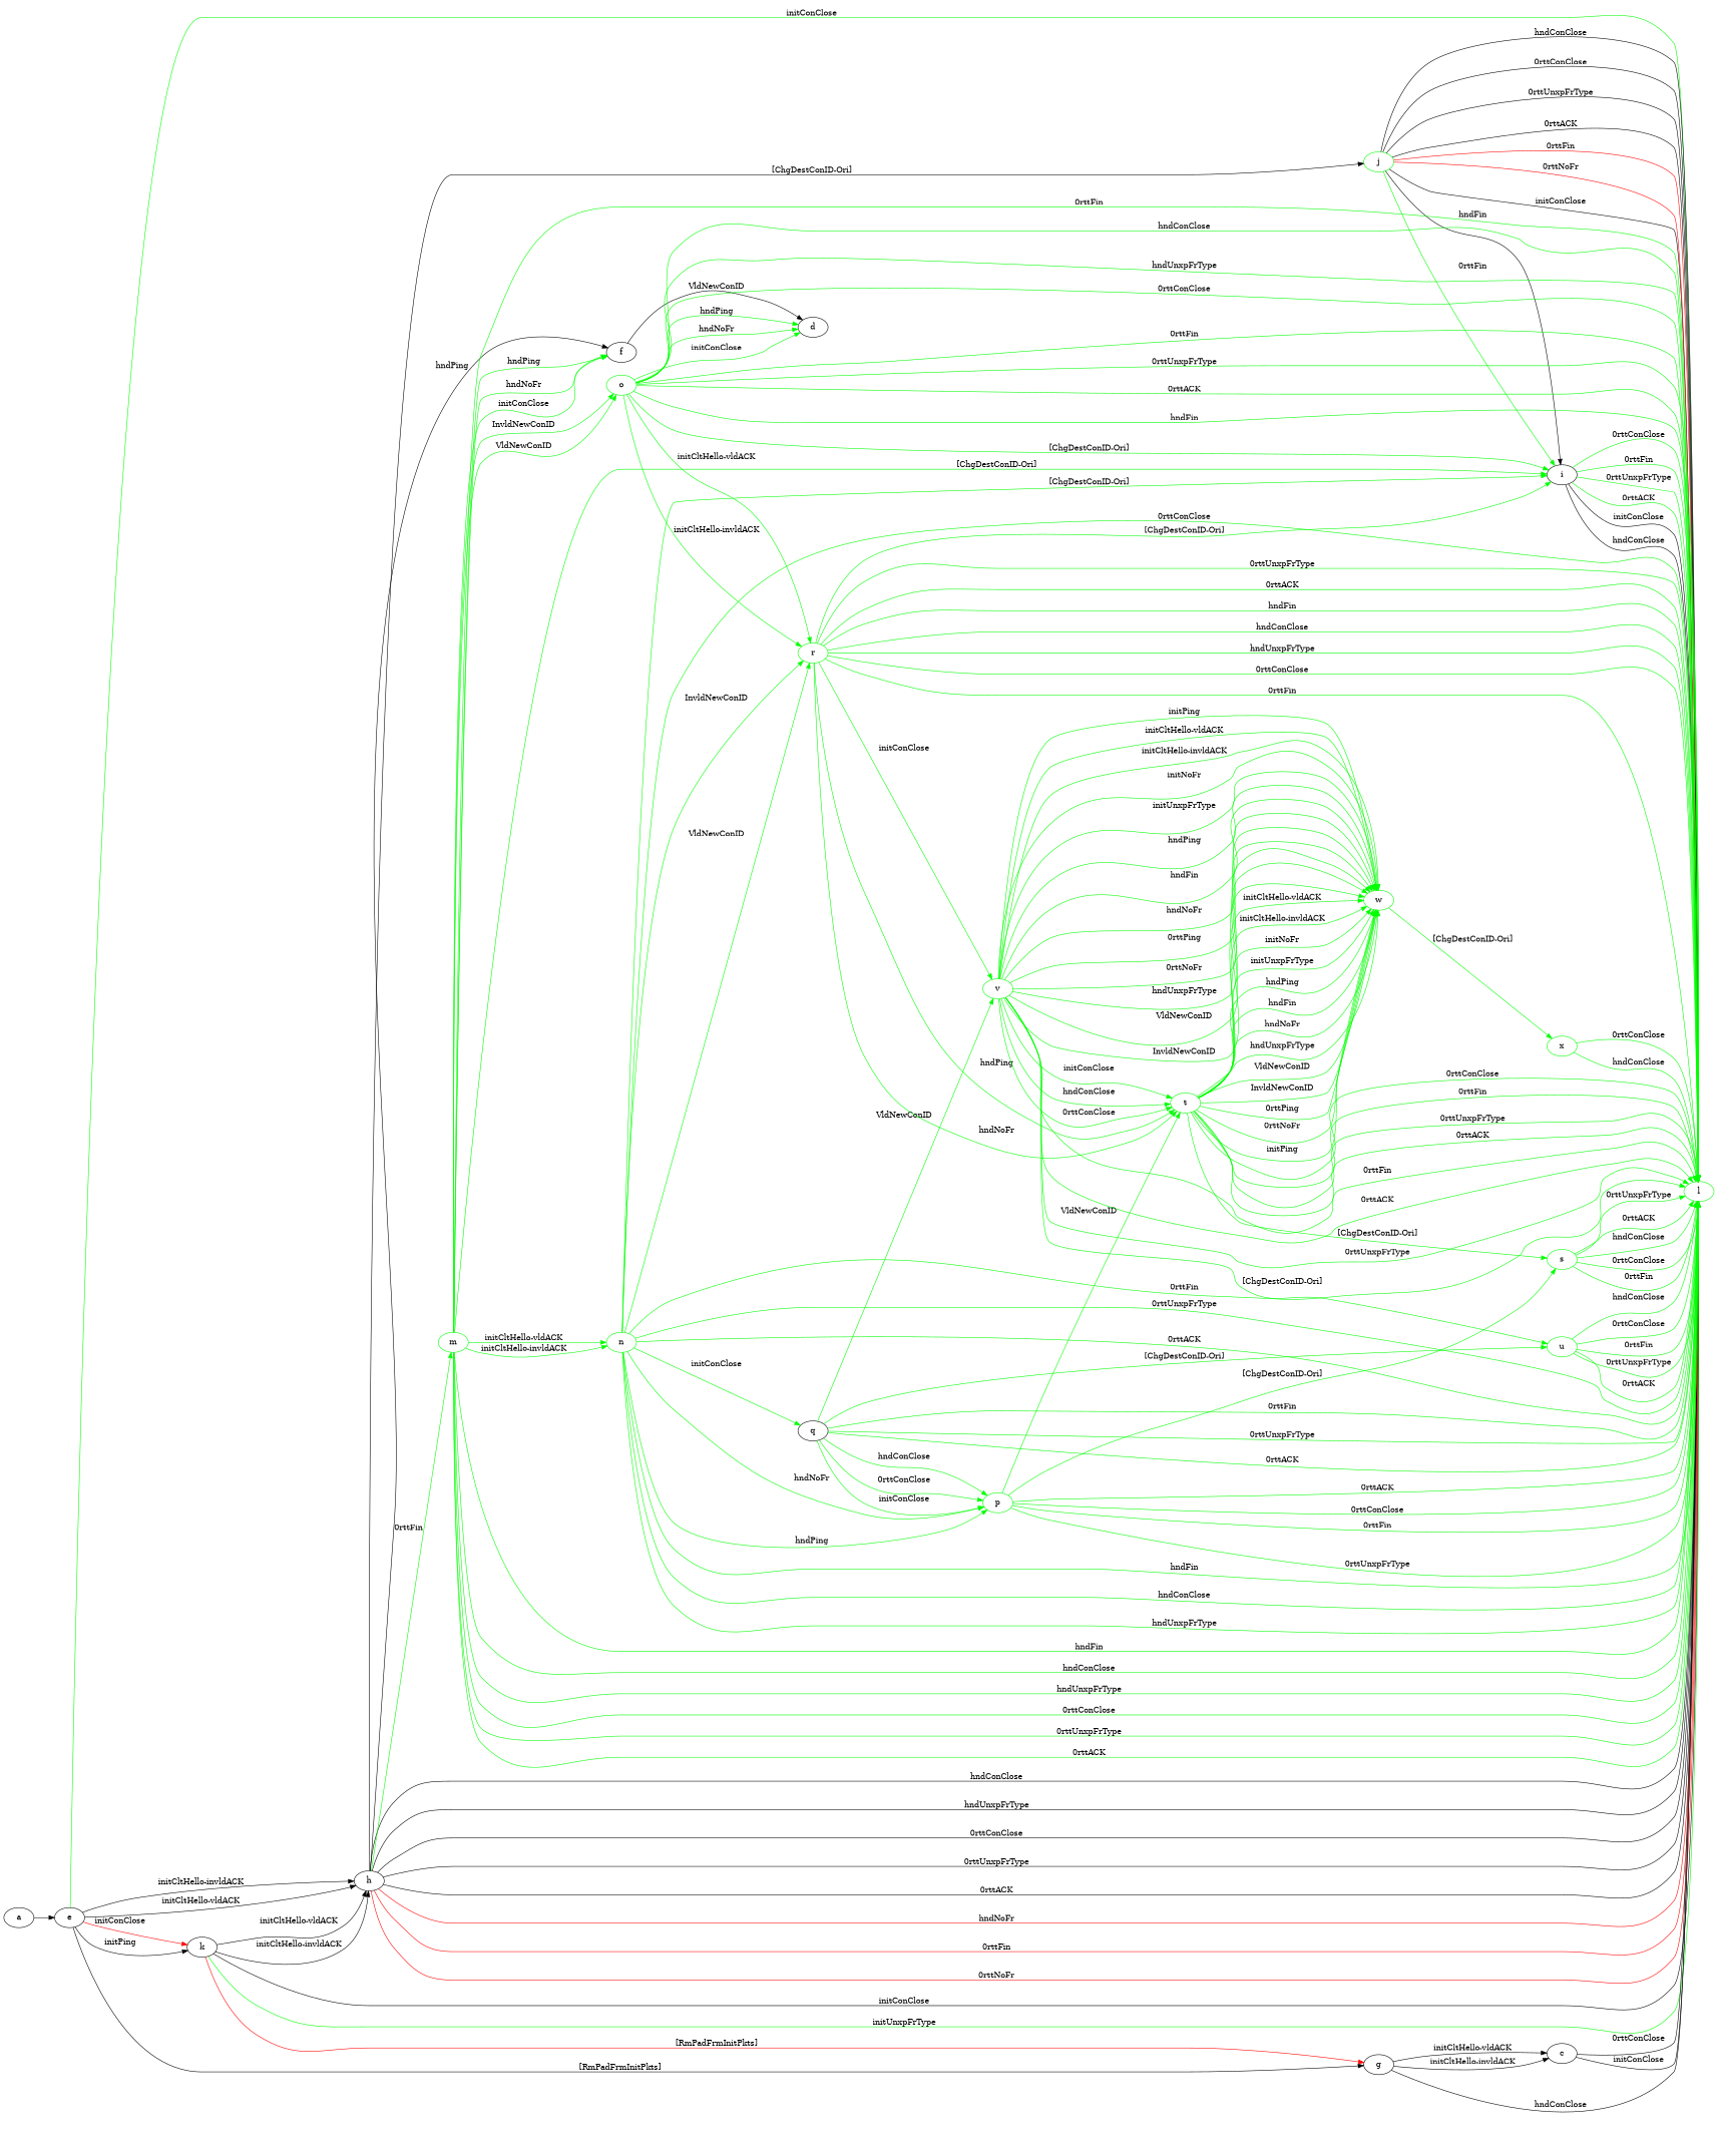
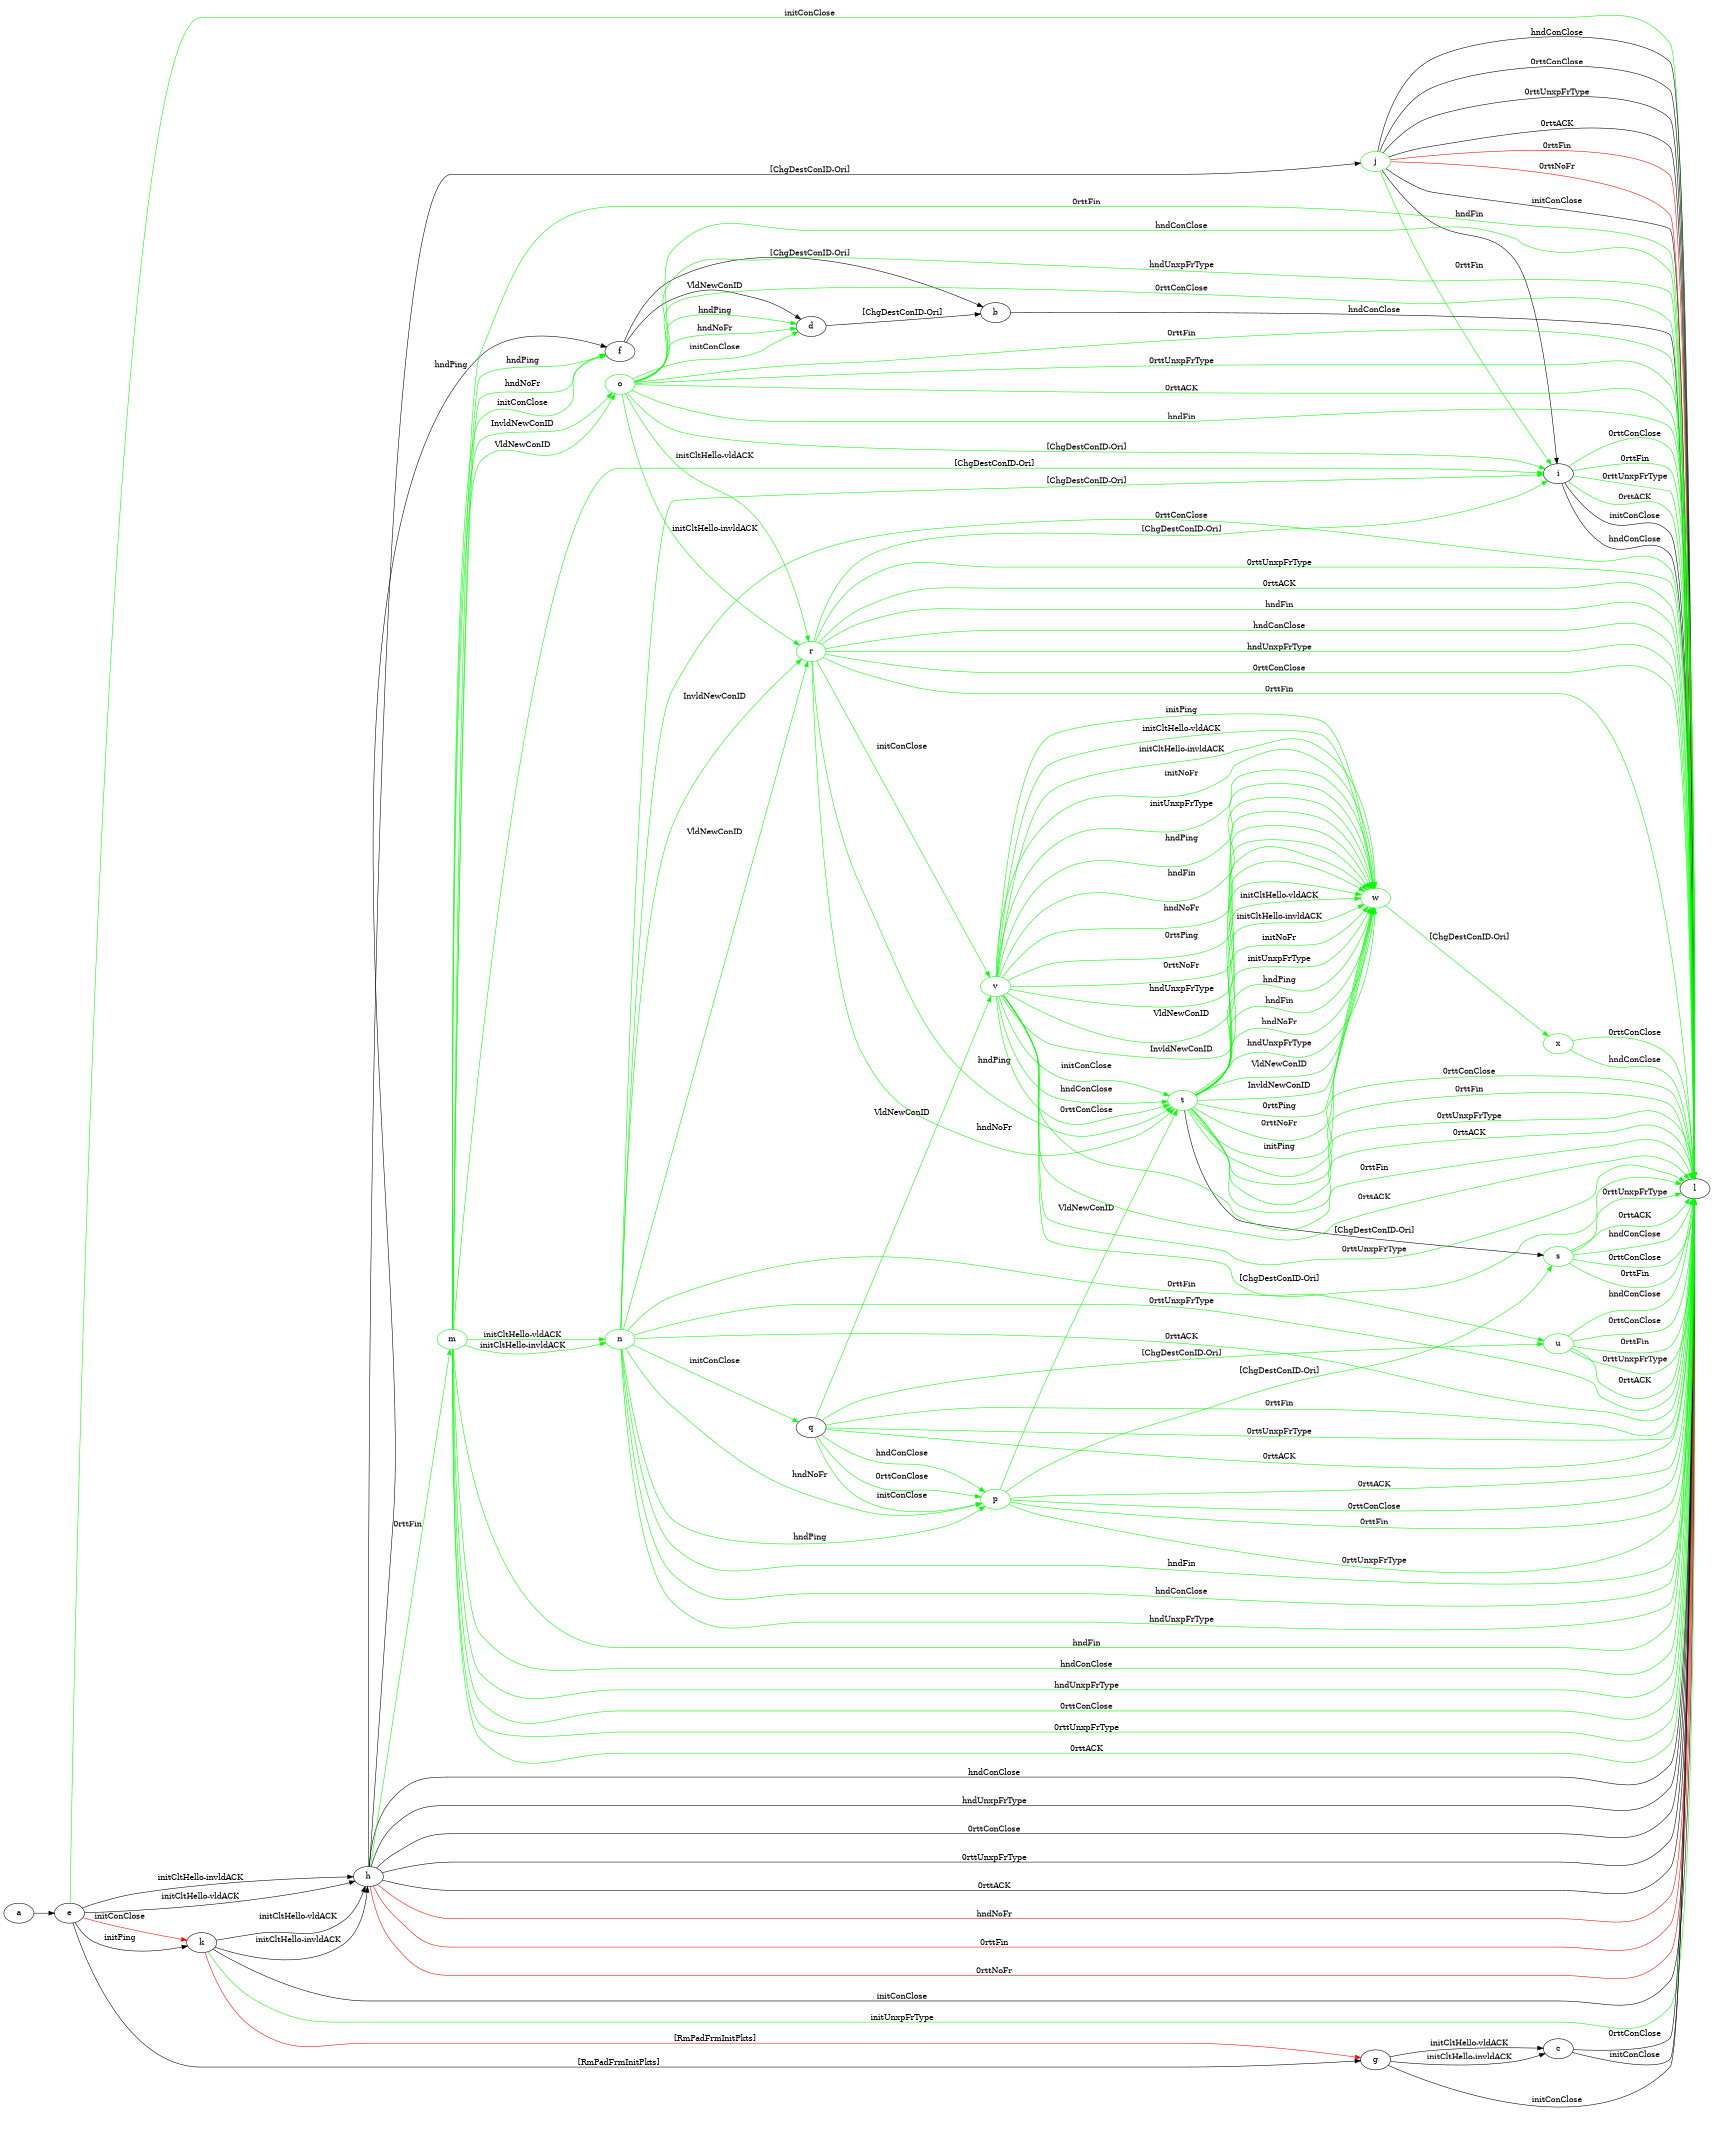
  digraph {
    rankdir=LR
    node [color=green]
    edge [color=green]
    a [color=""]
    e [color=""]
-   l
+   l [color=""]
    g [color=""]
    h [color=""]
    k [color=""]
    c [color=""]
    f [color=""]
    j
    m
+   b [color=""]
    d [color=""]
    i [color=""]
    n
    o
    p
    q [color=black]
    r
    s
    t
    u
    v
    w
    x
    a -> e [color=""]
    e -> l [label="initConClose "]
    e -> g [label="[RmPadFrmInitPkts] " color=""]
    e -> h [label="initCltHello-vldACK " color=""]
    e -> h [label="initCltHello-invldACK " color=""]
    e -> k [label="initPing " color=""]
    e -> k [color=red label="initConClose "]
-   g -> l [label="hndConClose " color=""]
+   g -> l [label="initConClose " color=""]
    g -> c [label="initCltHello-vldACK " color=""]
    g -> c [label="initCltHello-invldACK " color=""]
    h -> l [label="hndConClose " color=""]
    h -> l [label="hndUnxpFrType " color=""]
    h -> l [label="0rttConClose " color=""]
    h -> l [label="0rttUnxpFrType " color=""]
    h -> l [label="0rttACK " color=""]
    h -> l [color=red label="hndNoFr "]
    h -> l [color=red label="0rttFin "]
    h -> l [color=red label="0rttNoFr "]
    h -> f [label="hndPing " color=""]
    h -> j [label="[ChgDestConID-Ori] " color=""]
    h -> m [label="0rttFin "]
    k -> l [label="initConClose " color=""]
    k -> l [label="initUnxpFrType "]
    k -> g [color=red label="[RmPadFrmInitPkts] "]
    k -> h [label="initCltHello-vldACK " color=""]
    k -> h [label="initCltHello-invldACK " color=""]
    c -> l [label="initConClose " color=""]
    c -> l [label="0rttConClose " color=""]
+   f -> b [label="[ChgDestConID-Ori] " color=""]
    f -> d [label="VldNewConID " color=""]
    j -> l [label="initConClose " color=""]
    j -> l [label="hndConClose " color=""]
    j -> l [label="0rttConClose " color=""]
    j -> l [label="0rttUnxpFrType " color=""]
    j -> l [label="0rttACK " color=""]
    j -> l [color=red label="0rttFin "]
    j -> l [color=red label="0rttNoFr "]
    j -> i [label="hndFin " color=""]
    j -> i [label="0rttFin "]
    m -> l [label="hndFin "]
    m -> l [label="hndConClose "]
    m -> l [label="hndUnxpFrType "]
    m -> l [label="0rttConClose "]
    m -> l [label="0rttFin "]
    m -> l [label="0rttUnxpFrType "]
    m -> l [label="0rttACK "]
    m -> f [label="initConClose "]
    m -> f [label="hndPing "]
    m -> f [label="hndNoFr "]
    m -> i [label="[ChgDestConID-Ori] "]
    m -> n [label="initCltHello-vldACK "]
    m -> n [label="initCltHello-invldACK "]
    m -> o [label="VldNewConID "]
    m -> o [label="InvldNewConID "]
+   b -> l [label="hndConClose " color=""]
+   d -> b [label="[ChgDestConID-Ori] " color=""]
    i -> l [label="initConClose " color=""]
    i -> l [label="hndConClose " color=""]
    i -> l [label="0rttConClose "]
    i -> l [label="0rttFin "]
    i -> l [label="0rttUnxpFrType "]
    i -> l [label="0rttACK "]
    n -> l [label="hndFin "]
    n -> l [label="hndConClose "]
    n -> l [label="hndUnxpFrType "]
    n -> l [label="0rttConClose "]
    n -> l [label="0rttFin "]
    n -> l [label="0rttUnxpFrType "]
    n -> l [label="0rttACK "]
    n -> i [label="[ChgDestConID-Ori] "]
    n -> p [label="hndPing "]
    n -> p [label="hndNoFr "]
    n -> q [label="initConClose "]
    n -> r [label="VldNewConID "]
    n -> r [label="InvldNewConID "]
    o -> l [label="hndFin "]
    o -> l [label="hndConClose "]
    o -> l [label="hndUnxpFrType "]
    o -> l [label="0rttConClose "]
    o -> l [label="0rttFin "]
    o -> l [label="0rttUnxpFrType "]
    o -> l [label="0rttACK "]
    o -> d [label="initConClose "]
    o -> d [label="hndPing "]
    o -> d [label="hndNoFr "]
    o -> i [label="[ChgDestConID-Ori] "]
    o -> r [label="initCltHello-vldACK "]
    o -> r [label="initCltHello-invldACK "]
    p -> l [label="0rttConClose "]
    p -> l [label="0rttFin "]
    p -> l [label="0rttUnxpFrType "]
    p -> l [label="0rttACK "]
    p -> s [label="[ChgDestConID-Ori] "]
    p -> t [label="VldNewConID "]
    q -> l [label="0rttFin "]
    q -> l [label="0rttUnxpFrType "]
    q -> l [label="0rttACK "]
    q -> p [label="initConClose "]
    q -> p [label="hndConClose "]
    q -> p [label="0rttConClose "]
    q -> u [label="[ChgDestConID-Ori] "]
    q -> v [label="VldNewConID "]
    r -> l [label="hndFin "]
    r -> l [label="hndConClose "]
    r -> l [label="hndUnxpFrType "]
    r -> l [label="0rttConClose "]
    r -> l [label="0rttFin "]
    r -> l [label="0rttUnxpFrType "]
    r -> l [label="0rttACK "]
    r -> i [label="[ChgDestConID-Ori] "]
    r -> t [label="hndPing "]
    r -> t [label="hndNoFr "]
    r -> v [label="initConClose "]
    s -> l [label="hndConClose "]
    s -> l [label="0rttConClose "]
    s -> l [label="0rttFin "]
    s -> l [label="0rttUnxpFrType "]
    s -> l [label="0rttACK "]
    t -> l [label="0rttConClose "]
    t -> l [label="0rttFin "]
    t -> l [label="0rttUnxpFrType "]
    t -> l [label="0rttACK "]
-   t -> s [label="[ChgDestConID-Ori] "]
+   t -> s [color=black label="[ChgDestConID-Ori] "]
    t -> w [label="initPing "]
    t -> w [label="initCltHello-vldACK "]
    t -> w [label="initCltHello-invldACK "]
    t -> w [label="initNoFr "]
    t -> w [label="initUnxpFrType "]
    t -> w [label="hndPing "]
    t -> w [label="hndFin "]
    t -> w [label="hndNoFr "]
    t -> w [label="hndUnxpFrType "]
    t -> w [label="VldNewConID "]
    t -> w [label="InvldNewConID "]
    t -> w [label="0rttPing "]
    t -> w [label="0rttNoFr "]
    u -> l [label="hndConClose "]
    u -> l [label="0rttConClose "]
    u -> l [label="0rttFin "]
    u -> l [label="0rttUnxpFrType "]
    u -> l [label="0rttACK "]
    v -> l [label="0rttFin "]
    v -> l [label="0rttUnxpFrType "]
    v -> l [label="0rttACK "]
    v -> t [label="initConClose "]
    v -> t [label="hndConClose "]
    v -> t [label="0rttConClose "]
    v -> u [label="[ChgDestConID-Ori] "]
    v -> w [label="initPing "]
    v -> w [label="initCltHello-vldACK "]
    v -> w [label="initCltHello-invldACK "]
    v -> w [label="initNoFr "]
    v -> w [label="initUnxpFrType "]
    v -> w [label="hndPing "]
    v -> w [label="hndFin "]
    v -> w [label="hndNoFr "]
    v -> w [label="hndUnxpFrType "]
    v -> w [label="VldNewConID "]
    v -> w [label="InvldNewConID "]
    v -> w [label="0rttPing "]
    v -> w [label="0rttNoFr "]
    w -> x [label="[ChgDestConID-Ori] "]
    x -> l [label="hndConClose "]
    x -> l [label="0rttConClose "]
  }
